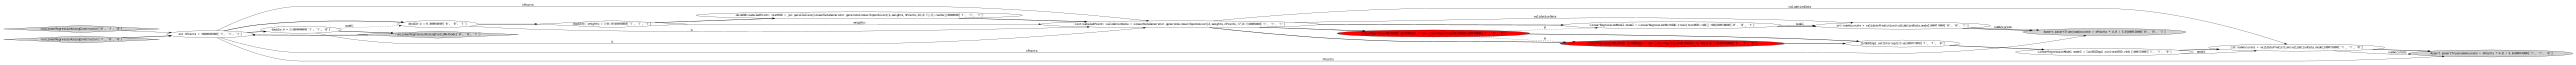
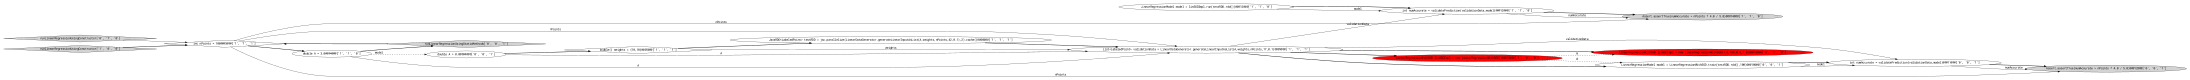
  digraph {
    fontname="Roboto Mono"
    rankdir=LR
    node [fillcolor=white fontname="Roboto Mono" shape=ellipse style=filled]
    edge [fontname="Roboto Mono" style=bold]
    n1 [label="LinearRegressionModel model = linSGDImpl.run(testRDD.rdd())@@@12@@@['1', '1', '0']"]
    n2 [label="int numAccurate = validatePrediction(validationData,model)@@@13@@@['1', '1', '0']"]
    n3 [fillcolor=lightgray label="Assert.assertTrue(numAccurate > nPoints * 4.0 / 5.0)@@@14@@@['1', '1', '0']"]
    n4 [label="JavaRDD<LabeledPoint> testRDD = jsc.parallelize(LinearDataGenerator.generateLinearInputAsList(A,weights,nPoints,42,0.1),2).cache()@@@8@@@['1', '1', '1']"]
    n5 [label="List<LabeledPoint> validationData = LinearDataGenerator.generateLinearInputAsList(A,weights,nPoints,17,0.1)@@@9@@@['1', '1', '1']"]
    n6 [label="int numAccurate = validatePrediction(validationData,model)@@@11@@@['0', '0', '1']"]
    n7 [fillcolor=red label="LinearRegressionWithSGD linSGDImpl = new LinearRegressionWithSGD()@@@10@@@['1', '0', '0']"]
    n8 [fillcolor=red label="LinearRegressionWithSGD linSGDImpl = new LinearRegressionWithSGD(1.0,100,0.0,1.0)@@@10@@@['0', '1', '0']"]
    n9 [label="LinearRegressionModel model = LinearRegressionWithSGD.train(testRDD.rdd(),100)@@@10@@@['0', '0', '1']"]
    n10 [fillcolor=lightgray label="Assert.assertTrue(numAccurate > nPoints * 4.0 / 5.0)@@@12@@@['0', '0', '1']"]
-   n11 [label="linSGDImpl.setIntercept(true)@@@11@@@['1', '1', '0']"]
    n12 [label="double(( weights = {10,10}@@@5@@@['1', '1', '1']" shape=diamond]
    n13 [fillcolor=lightgray label="runLinearRegressionUsingConstructor['0', '1', '0']" shape=diamond]
-   n14 [label="int nPoints = 100@@@3@@@['1', '1', '1']"]
+   n14 [label="int nPoints = 100@@@3@@@['1', '1', '1']" shape=diamond]
    n15 [label="double A = 0.0@@@4@@@['0', '0', '1']"]
    n16 [label="double A = 3.0@@@4@@@['1', '1', '0']"]
    n17 [fillcolor=lightgray label="runLinearRegressionUsingConstructor['1', '0', '0']" shape=diamond]
    n18 [fillcolor=lightgray label="runLinearRegressionUsingStaticMethods['0', '0', '1']" shape=diamond]
    n1 -> n2
    n1 -> n2 [label=model style=solid]
    n2 -> n3
    n2 -> n3 [label=numAccurate style=solid]
    n4 -> n5
    n5 -> n2 [label=validationData style=solid]
    n5 -> n6 [label=validationData style=solid]
    n5 -> n7
    n5 -> n8
    n5 -> n9
    n6 -> n10
    n6 -> n10 [label=numAccurate style=solid]
    n7 -> n8 [label=0 style=dashed]
    n7 -> n9 [label=0 style=dashed]
-   n7 -> n11
-   n8 -> n11
    n9 -> n6
    n9 -> n6 [label=model style=solid]
-   n11 -> n1
    n12 -> n4
    n12 -> n5 [label=weights style=solid]
    n13 -> n14 [style=solid]
    n14 -> n3 [label=nPoints style=solid]
    n14 -> n5 [label=nPoints style=solid]
    n14 -> n10 [label=nPoints style=solid]
-   n14 -> n15
    n14 -> n16
    n15 -> n5 [label=A style=solid]
    n15 -> n12
    n16 -> n5 [label=A style=solid]
    n16 -> n15 [label=model style=dashed]
    n16 -> n18
    n17 -> n14
    n18 -> n14
  }
